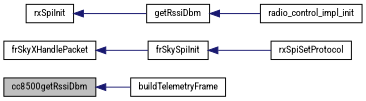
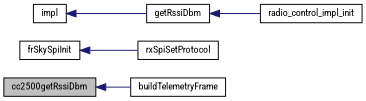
  digraph {
    fontname="Roboto Condensed"
    rankdir=LR
    node [color=black fillcolor=white fontname="Roboto Condensed" fontsize=10 shape=record style=filled]
    edge [color=midnightblue dir=back fontname="Roboto Condensed" fontsize=10 labelfontname=FreeSans labelfontsize=10 style=solid]
-   n1 [fillcolor=grey75 fontcolor=black height=0.2 label=cc8500getRssiDbm width=0.4]
+   n1 [fillcolor=grey75 fontcolor=black height=0.2 label=cc2500getRssiDbm width=0.4]
    n2 [height=0.2 label=buildTelemetryFrame width=0.4]
-   n3 [height=0.2 label=frSkyXHandlePacket width=0.4]
    n4 [height=0.2 label=frSkySpiInit width=0.4]
    n5 [height=0.2 label=rxSpiSetProtocol width=0.4]
-   n6 [height=0.2 label=rxSpiInit width=0.4]
+   n6 [height=0.2 label=impl width=0.4]
    n7 [height=0.2 label=getRssiDbm width=0.4]
    n8 [height=0.2 label=radio_control_impl_init width=0.4]
    n1 -> n2
-   n3 -> n4
    n4 -> n5
    n6 -> n7
    n7 -> n8
  }
